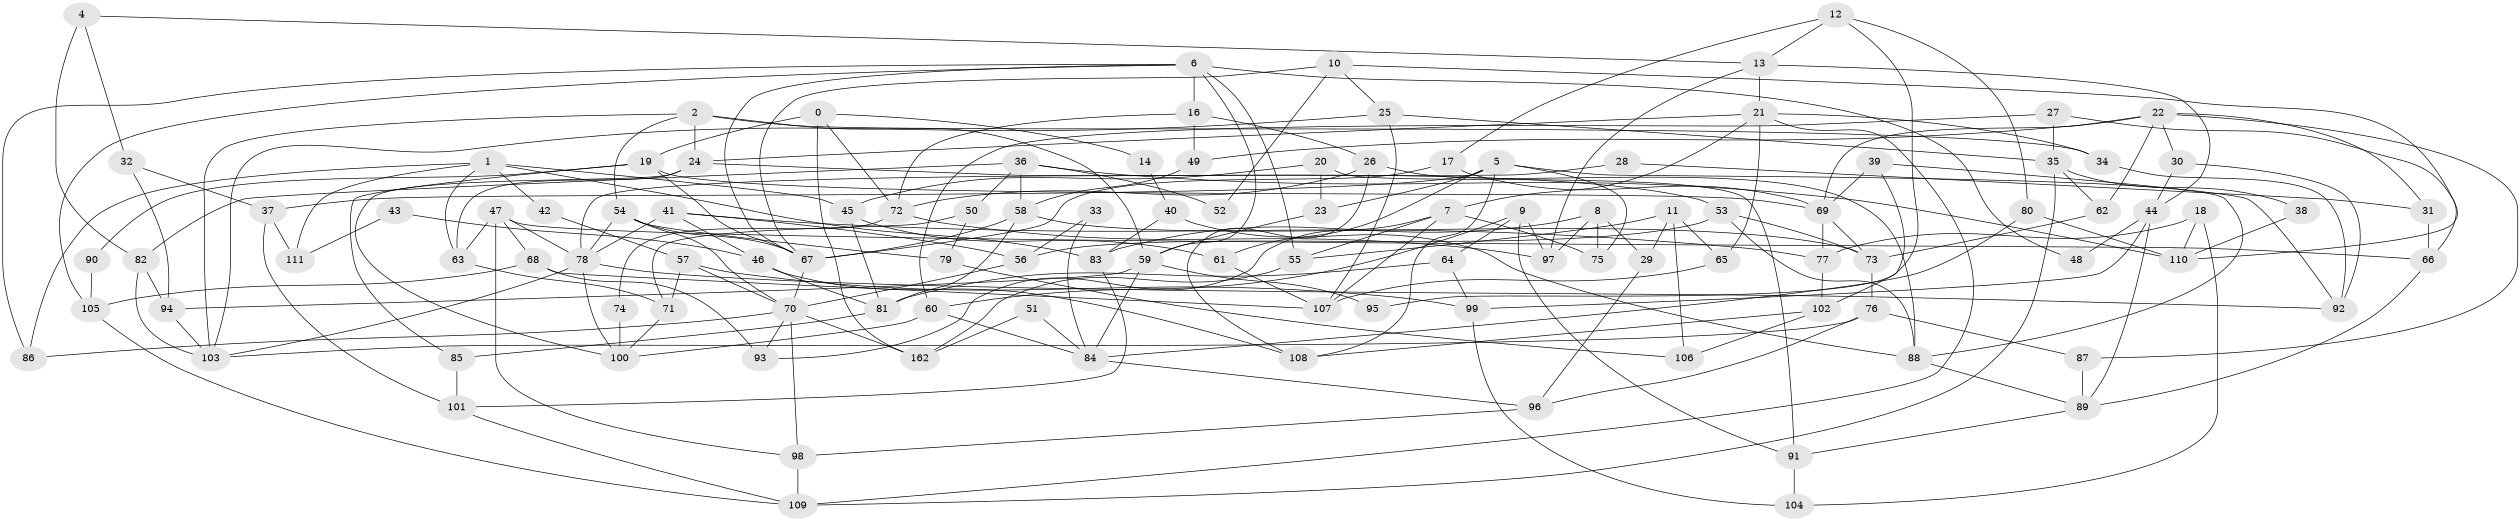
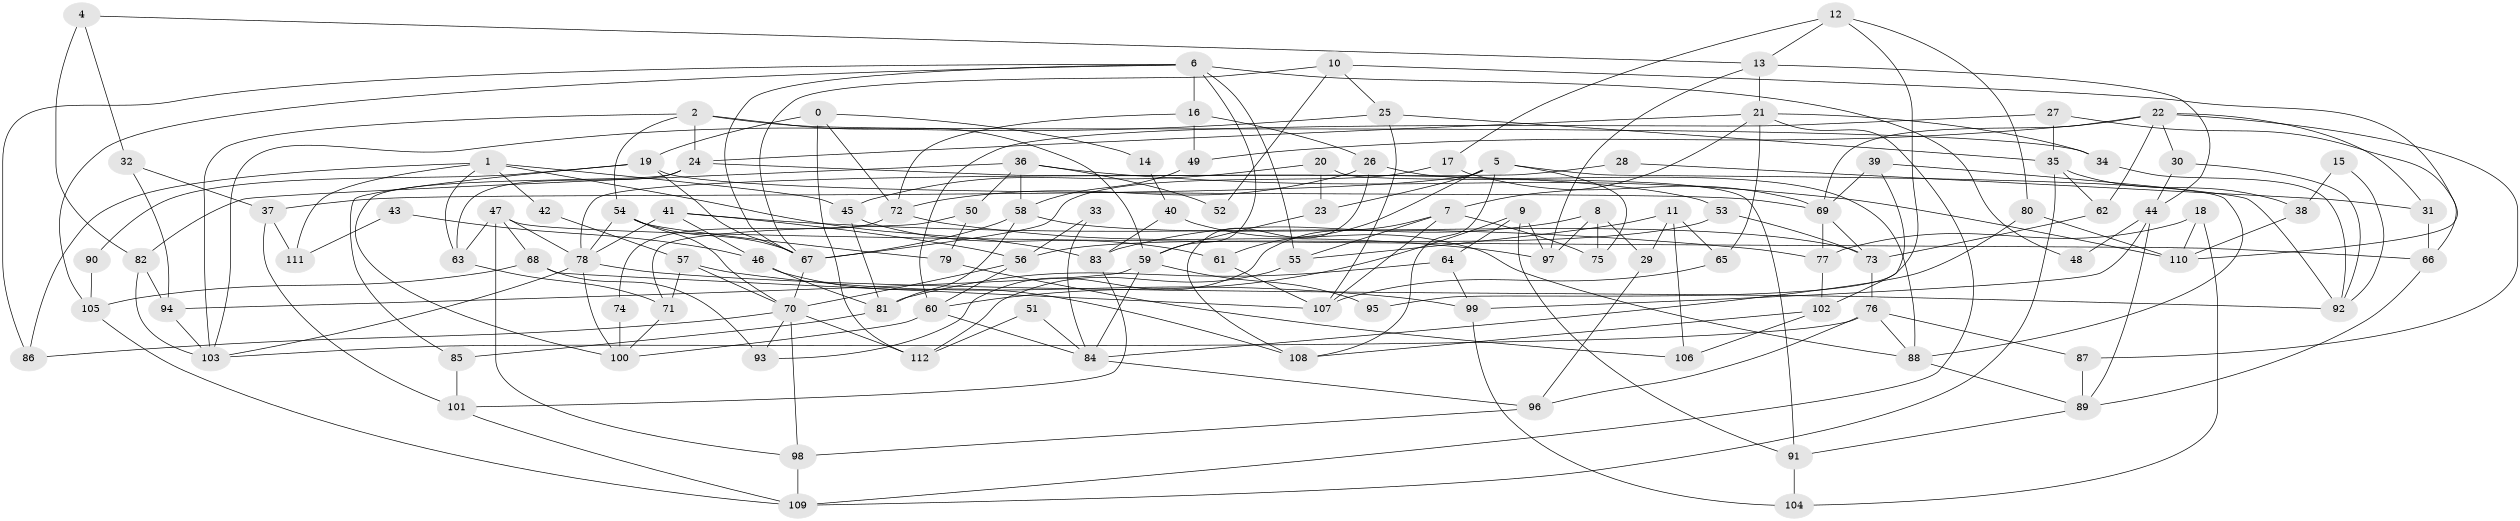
  graph {
    node [color=gray90 style=filled]
    1
    42
    45
    63
    83
    86
    111
    57
    61
    81
    71
    101
    2
    24
    34
    54
    59
    103
    53
    100
    92
    67
    78
    79
    70
    95
    94
    84
    n29 [label=0]
    14
    19
    72
-   112 [label=162]
+   112
    40
    69
    85
    90
    97
    74
    4
    13
    32
    82
    21
    44
    37
    5
    23
    75
    88
    108
    107
    89
    6
    16
    48
    55
    105
    26
    49
    109
    7
    93
    8
    29
    96
    9
    60
    64
    91
    99
    104
    10
    25
    52
    110
    35
    11
    65
    106
    12
    17
    80
+   15
    38
    58
    77
    73
    18
    102
    20
    22
    30
    31
    62
    87
    66
    56
    27
    28
    98
    33
    36
    50
    39
    41
    46
    43
    47
    68
    51
    76
    1 -- 42
    1 -- 45
    1 -- 63
    1 -- 83
    1 -- 86
    1 -- 111
    42 -- 57
    45 -- 61
    45 -- 81
    63 -- 71
    83 -- 101
    57 -- 71
    57 -- 70
    57 -- 99
    61 -- 107
    81 -- 85
    71 -- 100
    101 -- 109
    2 -- 24
    2 -- 34
    2 -- 54
    2 -- 59
    2 -- 103
    24 -- 63
    24 -- 53
    24 -- 100
    34 -- 92
    54 -- 67
    54 -- 78
    54 -- 79
    54 -- 70
    59 -- 95
    59 -- 94
    59 -- 84
    53 -- 73
    53 -- 56
    67 -- 70
    78 -- 103
    78 -- 100
    78 -- 92
    79 -- 106
    70 -- 86
    70 -- 112
    70 -- 93
    70 -- 98
    94 -- 103
    84 -- 96
    n29 -- 14
    n29 -- 19
    n29 -- 72
    n29 -- 112
    14 -- 40
    19 -- 67
    19 -- 69
    19 -- 85
    19 -- 90
    72 -- 97
    72 -- 74
    40 -- 83
    40 -- 88
    69 -- 77
    69 -- 73
    85 -- 101
    90 -- 105
    74 -- 100
    4 -- 13
    4 -- 32
    4 -- 82
    13 -- 97
    13 -- 21
    13 -- 44
    32 -- 94
    32 -- 37
    82 -- 103
    82 -- 94
    21 -- 24
    21 -- 34
    21 -- 109
    21 -- 7
    21 -- 65
    44 -- 89
    44 -- 48
    44 -- 99
    37 -- 111
    37 -- 101
    5 -- 61
    5 -- 37
    5 -- 23
    5 -- 75
    5 -- 88
    5 -- 108
    23 -- 59
    88 -- 89
    89 -- 91
    6 -- 86
    6 -- 59
    6 -- 67
    6 -- 16
    6 -- 48
    6 -- 55
    6 -- 105
    16 -- 72
    16 -- 26
    16 -- 49
    55 -- 112
    105 -- 109
    26 -- 72
    26 -- 88
    26 -- 108
    49 -- 58
    7 -- 75
    7 -- 107
    7 -- 55
    7 -- 93
    8 -- 83
    8 -- 97
    8 -- 75
    8 -- 29
    29 -- 96
    96 -- 98
    9 -- 97
    9 -- 60
    9 -- 64
    9 -- 91
    60 -- 100
    60 -- 84
    64 -- 81
    64 -- 99
    91 -- 104
    99 -- 104
    10 -- 67
    10 -- 25
    10 -- 52
    10 -- 110
    25 -- 103
    25 -- 107
    25 -- 35
    35 -- 109
    35 -- 38
    35 -- 62
    11 -- 55
    11 -- 29
    11 -- 65
    11 -- 106
    65 -- 107
    12 -- 95
    12 -- 13
    12 -- 17
    12 -- 80
    17 -- 67
    17 -- 69
    80 -- 84
    80 -- 110
+   15 -- 92
+   15 -- 38
    38 -- 110
    58 -- 81
    58 -- 67
    58 -- 73
    77 -- 102
    73 -- 76
    18 -- 104
    18 -- 110
    18 -- 77
    102 -- 108
    102 -- 106
    20 -- 45
    20 -- 23
    20 -- 91
    22 -- 69
    22 -- 49
    22 -- 30
    22 -- 31
    22 -- 62
    22 -- 87
    30 -- 92
    30 -- 44
    31 -- 66
    62 -- 73
    87 -- 89
    66 -- 89
    56 -- 70
+   56 -- 60
    27 -- 60
    27 -- 35
    27 -- 66
    28 -- 78
    28 -- 31
    98 -- 109
    33 -- 84
    33 -- 56
    36 -- 82
    36 -- 52
    36 -- 110
    36 -- 58
    36 -- 50
    50 -- 71
    50 -- 79
    39 -- 92
    39 -- 69
    39 -- 102
    41 -- 78
    41 -- 77
    41 -- 56
    41 -- 46
    46 -- 81
    46 -- 108
    43 -- 111
    43 -- 46
    47 -- 63
    47 -- 78
    47 -- 66
    47 -- 98
    47 -- 68
    68 -- 107
    68 -- 105
    68 -- 93
    51 -- 84
    51 -- 112
    76 -- 103
-   53 -- 88
+   76 -- 88
    76 -- 96
    76 -- 87
  }
